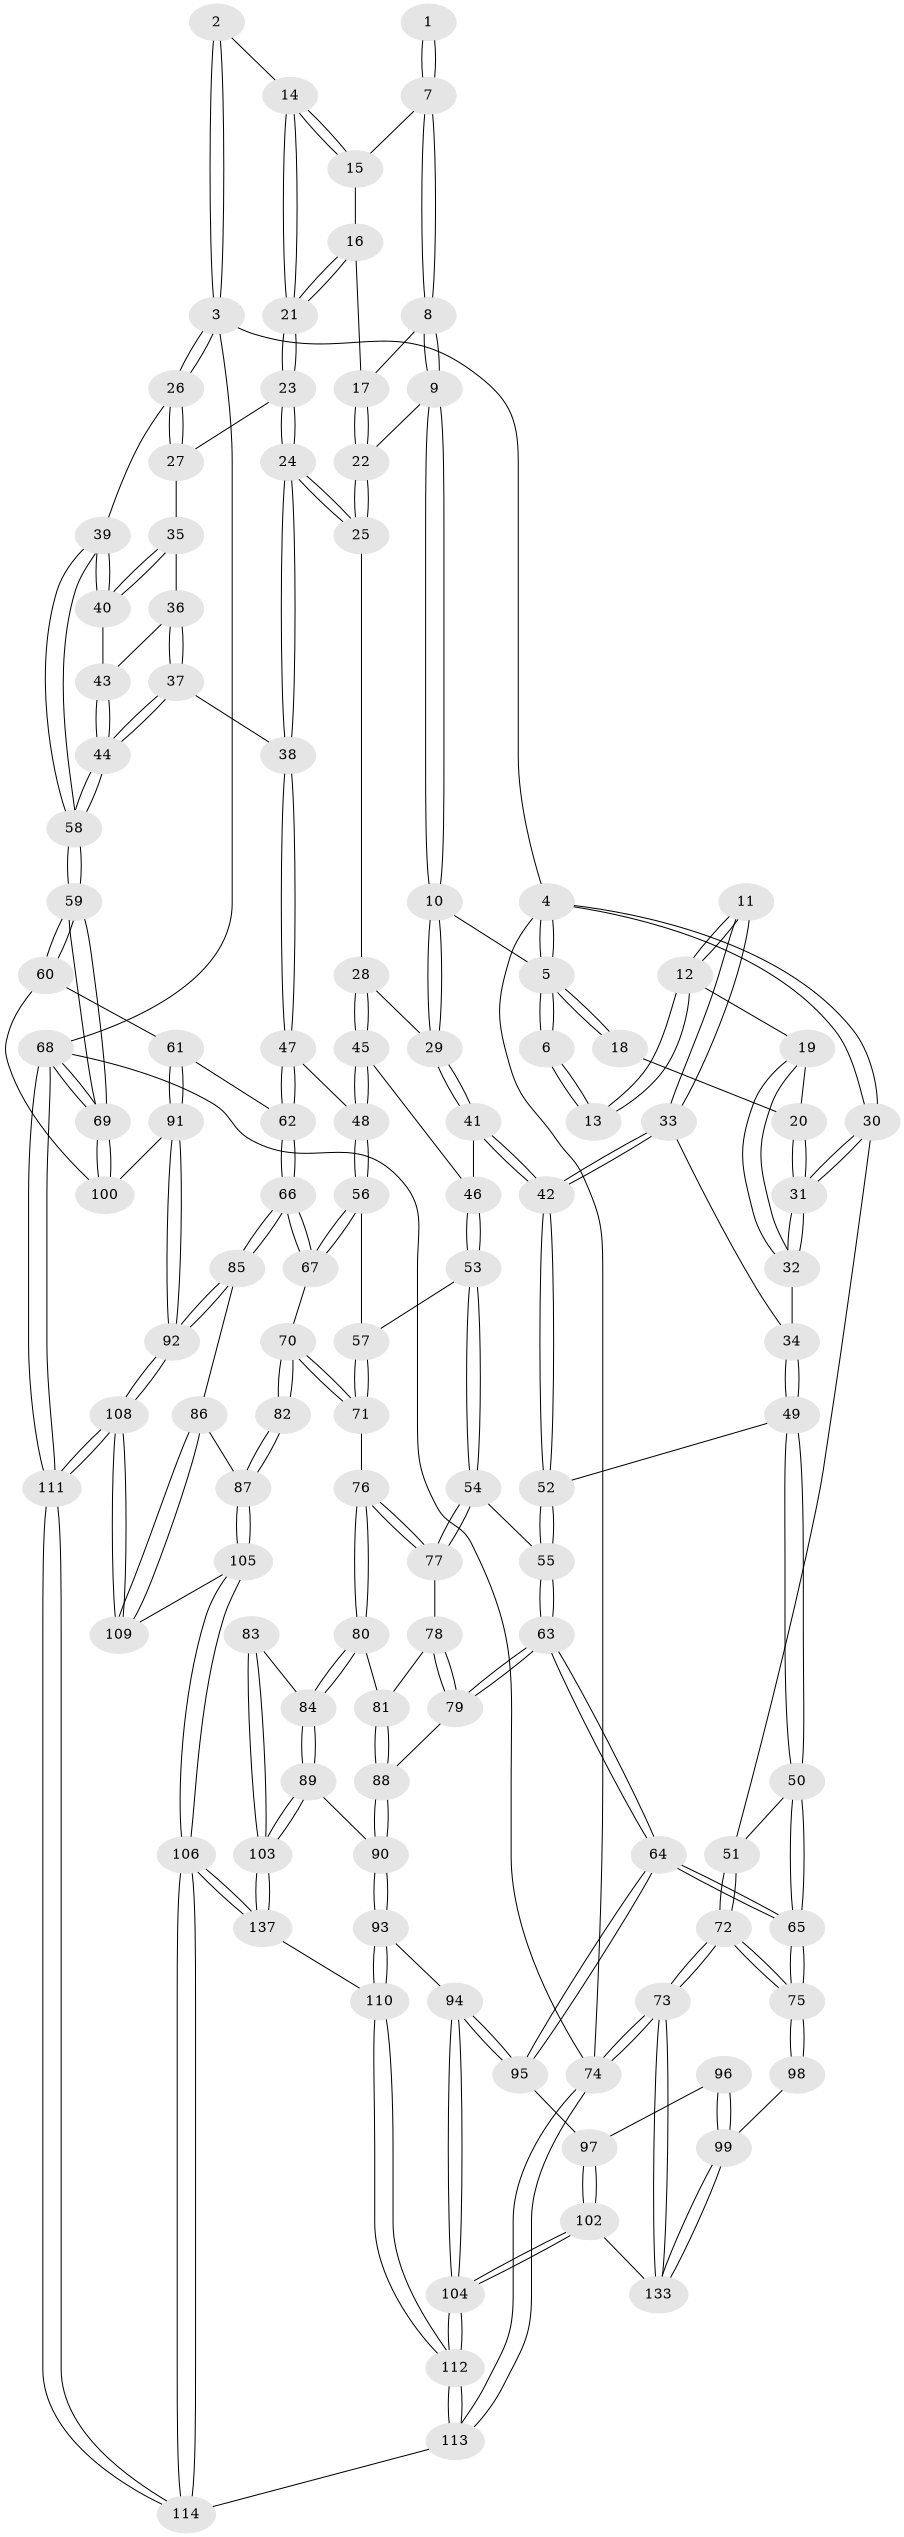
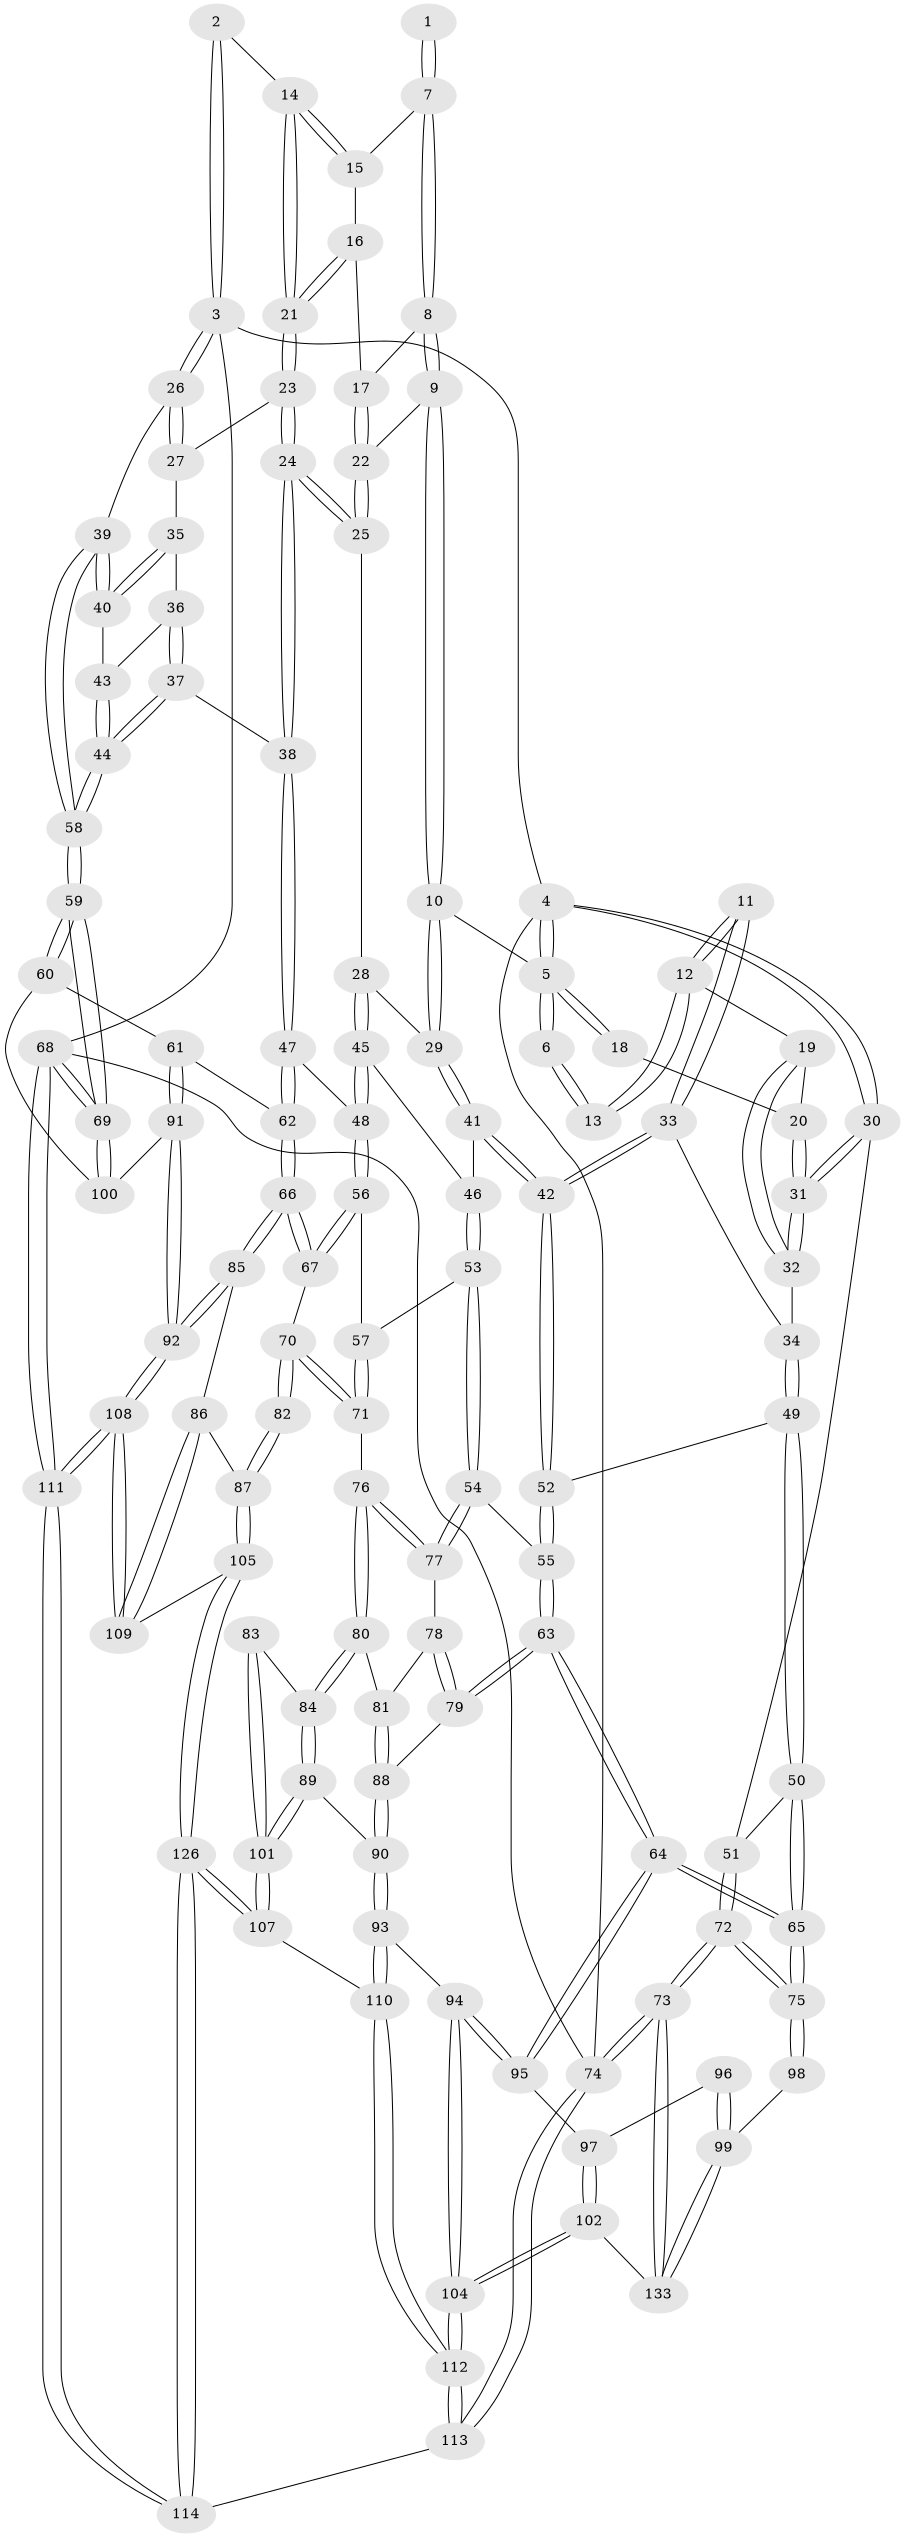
  graph {
    node [color=gray90 style=filled]
    1
    7
    2
    3
    14
    8
    15
    4
    26
    68
    21
    5
    30
    74
    27
    39
    69
    111
    6
    18
    31
    51
    113
    13
    20
    9
    17
    16
    10
    22
    29
    25
    11
    12
    33
    41
    19
    34
    42
    32
    23
    24
    28
    38
    35
    47
    45
    40
    58
    36
    46
    48
    72
    49
    52
    50
    37
    43
    44
    62
    59
    53
    55
    56
    54
    57
    66
    67
    65
    75
    73
    63
    77
    71
    78
    64
    79
    70
    76
    60
    61
    100
    91
    92
    85
    95
    88
    97
    98
    86
    82
    114
    87
    80
    n95 [label=133]
    99
    81
    84
    90
    89
    83
-   101 [label=103]
+   101
    105
-   107 [label=137]
+   107
    109
    108
-   106
+   106 [label=126]
    93
    94
    110
    104
    112
    102
    96
    1 -- 7
    1 -- 7
    7 -- 8
    7 -- 8
    7 -- 15
    2 -- 3
    2 -- 3
    2 -- 14
    3 -- 4
    3 -- 26
    3 -- 26
    3 -- 68
    14 -- 15
    14 -- 15
    14 -- 21
    14 -- 21
    8 -- 9
    8 -- 9
    8 -- 17
    15 -- 16
    4 -- 5
    4 -- 5
    4 -- 30
    4 -- 30
    4 -- 74
    26 -- 27
    26 -- 27
    26 -- 39
    68 -- 74
    68 -- 69
    68 -- 69
    68 -- 111
    68 -- 111
    21 -- 23
    21 -- 23
    5 -- 6
    5 -- 6
    5 -- 18
    5 -- 18
    30 -- 31
    30 -- 31
    30 -- 51
    74 -- 113
    74 -- 113
    27 -- 35
    39 -- 40
    39 -- 40
    39 -- 58
    39 -- 58
    69 -- 100
    69 -- 100
    111 -- 114
    111 -- 114
    6 -- 13
    6 -- 13
    18 -- 20
    31 -- 32
    31 -- 32
    51 -- 72
    51 -- 72
    113 -- 114
    20 -- 31
    20 -- 31
    9 -- 10
    9 -- 10
    9 -- 22
    17 -- 22
    17 -- 22
    16 -- 21
    16 -- 21
    16 -- 17
    10 -- 5
    10 -- 29
    10 -- 29
    22 -- 25
    22 -- 25
    29 -- 41
    29 -- 41
    25 -- 28
    11 -- 12
    11 -- 12
    11 -- 33
    11 -- 33
    12 -- 13
    12 -- 13
    12 -- 19
    33 -- 34
    33 -- 42
    33 -- 42
    41 -- 42
    41 -- 42
    41 -- 46
    19 -- 20
    19 -- 32
    19 -- 32
    34 -- 49
    34 -- 49
    42 -- 52
    42 -- 52
    32 -- 34
    23 -- 27
    23 -- 24
    23 -- 24
    24 -- 25
    24 -- 25
    24 -- 38
    24 -- 38
    28 -- 29
    28 -- 45
    28 -- 45
    38 -- 47
    38 -- 47
    35 -- 40
    35 -- 40
    35 -- 36
    47 -- 48
    47 -- 62
    47 -- 62
    45 -- 46
    45 -- 48
    45 -- 48
    40 -- 43
    58 -- 59
    58 -- 59
    36 -- 37
    36 -- 37
    36 -- 43
    46 -- 53
    46 -- 53
    48 -- 56
    48 -- 56
    72 -- 75
    72 -- 75
    72 -- 73
    72 -- 73
    49 -- 52
    49 -- 50
    49 -- 50
    52 -- 55
    52 -- 55
    50 -- 51
    50 -- 65
    50 -- 65
    37 -- 38
    37 -- 44
    37 -- 44
    43 -- 44
    43 -- 44
    44 -- 58
    44 -- 58
    62 -- 66
    62 -- 66
    59 -- 69
    59 -- 69
    59 -- 60
    59 -- 60
    53 -- 54
    53 -- 54
    53 -- 57
    55 -- 63
    55 -- 63
    56 -- 57
    56 -- 67
    56 -- 67
    54 -- 55
    54 -- 77
    54 -- 77
    57 -- 71
    57 -- 71
    66 -- 67
    66 -- 67
    66 -- 85
    66 -- 85
    67 -- 70
    65 -- 75
    65 -- 75
    75 -- 98
    75 -- 98
    73 -- 74
    73 -- 74
    73 -- n95
    73 -- n95
    63 -- 64
    63 -- 64
    63 -- 79
    63 -- 79
    77 -- 78
    71 -- 76
    78 -- 79
    78 -- 79
    78 -- 81
    64 -- 65
    64 -- 65
    64 -- 95
    64 -- 95
    79 -- 88
    70 -- 71
    70 -- 71
    70 -- 82
    70 -- 82
    76 -- 77
    76 -- 77
    76 -- 80
    76 -- 80
    60 -- 61
    60 -- 100
    61 -- 62
    61 -- 91
    61 -- 91
    91 -- 100
    91 -- 92
    91 -- 92
    92 -- 108
    92 -- 108
    85 -- 92
    85 -- 92
    85 -- 86
    95 -- 97
    88 -- 90
    88 -- 90
    97 -- 102
    97 -- 102
    98 -- 99
    86 -- 87
    86 -- 109
    86 -- 109
    82 -- 87
    82 -- 87
    87 -- 105
    87 -- 105
    80 -- 81
    80 -- 84
    80 -- 84
    99 -- n95
    99 -- n95
    81 -- 88
    81 -- 88
    84 -- 89
    84 -- 89
    90 -- 93
    90 -- 93
    89 -- 90
    89 -- 101
    89 -- 101
    83 -- 84
    83 -- 101
    83 -- 101
    101 -- 107
    101 -- 107
    105 -- 109
    105 -- 106
    105 -- 106
    107 -- 110
    108 -- 111
    108 -- 111
    108 -- 109
    108 -- 109
    106 -- 114
    106 -- 114
    106 -- 107
    106 -- 107
    93 -- 94
    93 -- 110
    93 -- 110
    94 -- 95
    94 -- 95
    94 -- 104
    94 -- 104
    110 -- 112
    110 -- 112
    104 -- 112
    104 -- 112
    112 -- 113
    112 -- 113
    102 -- n95
    102 -- 104
    102 -- 104
    96 -- 97
    96 -- 99
    96 -- 99
  }
